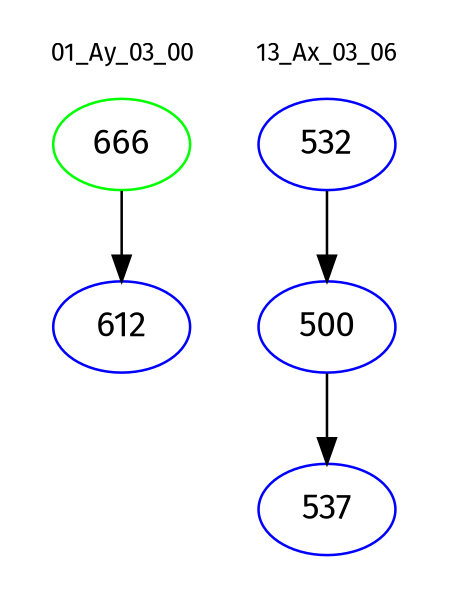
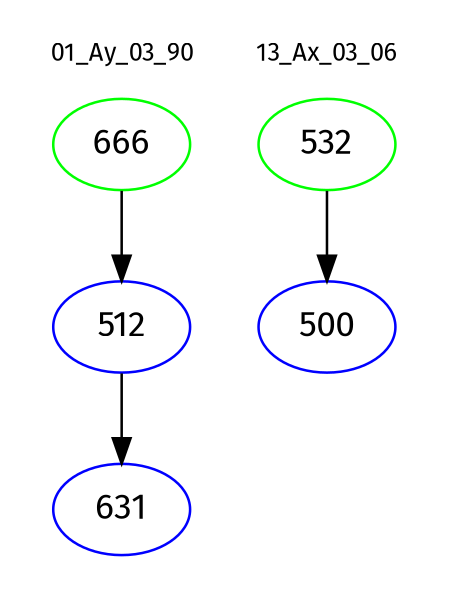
  digraph {
    fontname="Fira Sans"
    node [color=blue fontname="Fira Sans"]
    edge [color=black fontname="Fira Sans"]
    n1 [color=green label=666]
-   n2 [label=612]
-   n4 [label=532]
+   n2 [label=512]
+   n3 [label=631]
+   n4 [color=green label=532]
    n5 [label=500]
-   n6 [label=537]
    subgraph cluster_1 {
      color=white
      fontsize=10
-     label="01_Ay_03_00"
+     label="01_Ay_03_90"
      n1
      n2
+     n3
    }
    subgraph cluster_2 {
      color=white
      fontsize=10
      label="13_Ax_03_06"
      n4
      n5
-     n6
    }
    n1 -> n2
+   n2 -> n3
    n4 -> n5
-   n5 -> n6
  }
